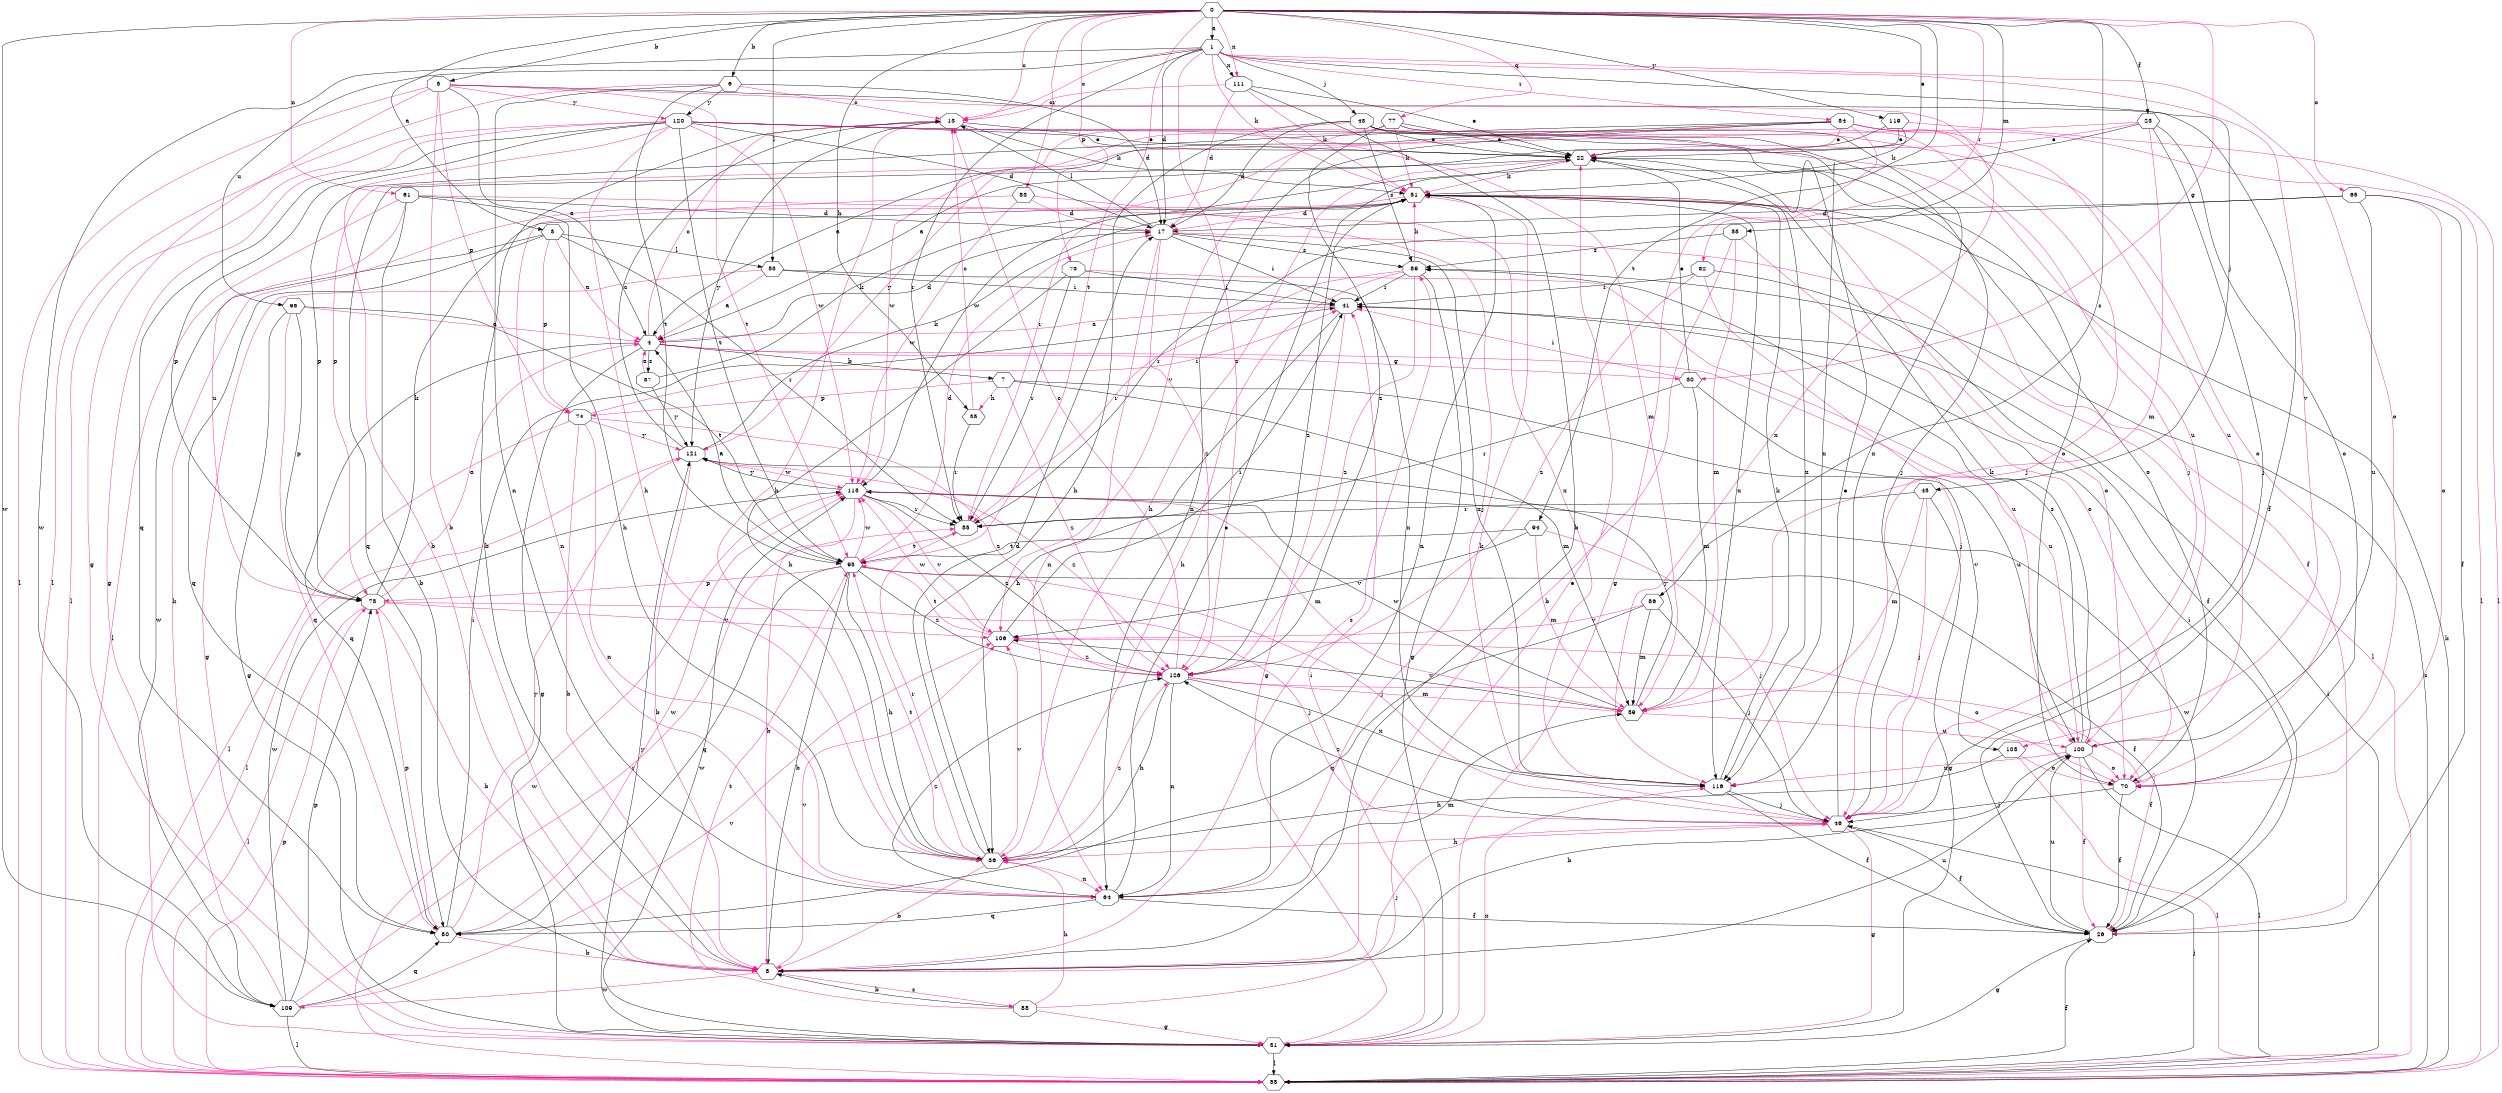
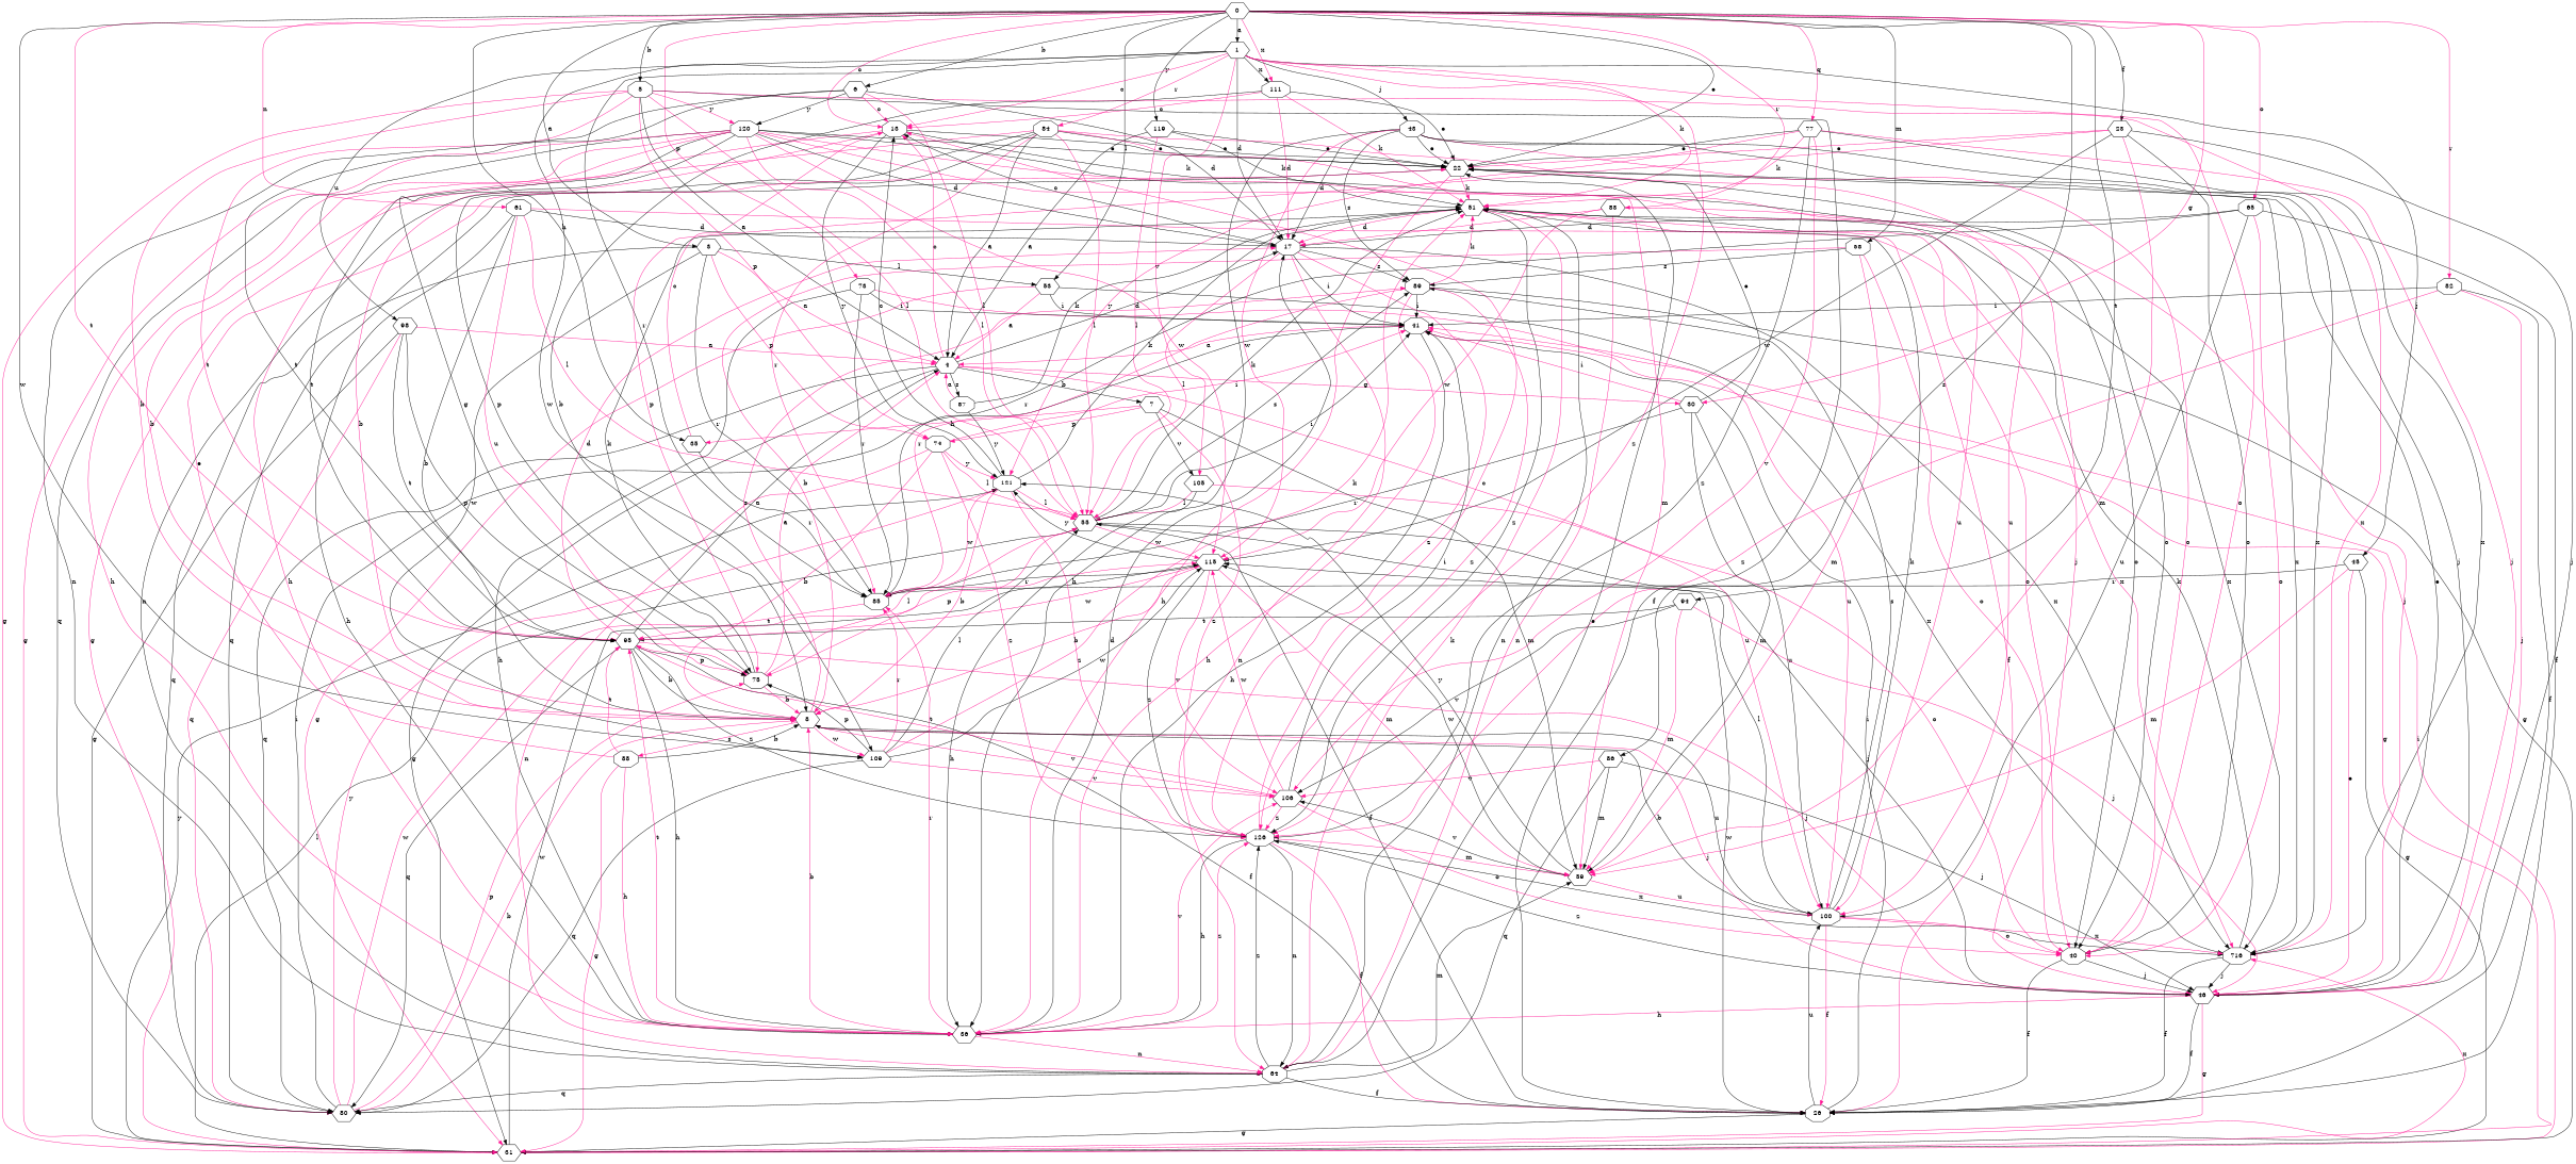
  strict digraph {
    node [shape=hexagon]
    edge [color=black]
    0
    1
    3
    5 [shape=octagon]
    6
    13 [shape=octagon]
    22
    23
    30
    35
    53
    58 [shape=octagon]
    61 [shape=octagon]
    65 [shape=octagon]
    73 [shape=octagon]
    77
    82 [shape=octagon]
    83
    86
    94
    95
    109
    111 [shape=octagon]
    119
    17 [shape=octagon]
    43 [shape=octagon]
    45
    51
-   70 [shape=octagon]
+   70 [shape=octagon label=40]
    84 [shape=octagon]
    85 [shape=octagon]
    98
    105
    126 [shape=octagon]
    4
    74 [shape=octagon]
    80
    31
    8
    26 [shape=octagon]
    55
-   116 [shape=octagon]
+   116 [shape=octagon label=716]
    120 [shape=octagon]
    64 [shape=octagon]
    36
    121 [shape=octagon]
    59
    46
    75 [shape=octagon]
    n50 [label=115]
    100 [shape=octagon]
    41 [shape=octagon]
    89 [shape=octagon]
    106
    7
    87 [shape=octagon]
    88 [shape=octagon]
    0 -> 1 [label=a]
    0 -> 3 [label=a]
    0 -> 5 [label=b]
    0 -> 6 [label=b]
    0 -> 13 [color=deeppink label=c]
    0 -> 22 [label=e]
    0 -> 23 [label=f]
    0 -> 30 [color=deeppink label=g]
    0 -> 35 [label=h]
    0 -> 53 [label=l]
    0 -> 58 [label=m]
    0 -> 61 [color=deeppink label=n]
    0 -> 65 [color=deeppink label=o]
    0 -> 73 [color=deeppink label=p]
    0 -> 77 [color=deeppink label=q]
    0 -> 82 [color=deeppink label=r]
    0 -> 83 [color=deeppink label=r]
    0 -> 86 [label=s]
    0 -> 94 [label=t]
    0 -> 95 [color=deeppink label=t]
    0 -> 109 [label=w]
    0 -> 111 [color=deeppink label=x]
    0 -> 119 [label=y]
    1 -> 13 [color=deeppink label=c]
    1 -> 109 [label=w]
    1 -> 111 [label=x]
    1 -> 17 [label=d]
    1 -> 43 [label=j]
    1 -> 45 [label=j]
    1 -> 51 [color=deeppink label=k]
    1 -> 70 [color=deeppink label=o]
    1 -> 84 [color=deeppink label=r]
    1 -> 85 [label=r]
    1 -> 98 [label=u]
    1 -> 105 [color=deeppink label=v]
    1 -> 126 [color=deeppink label=z]
    3 -> 53 [label=l]
    3 -> 109 [label=w]
    3 -> 85 [label=r]
    3 -> 4 [color=deeppink label=a]
    3 -> 74 [color=deeppink label=p]
    3 -> 80 [label=q]
    5 -> 95 [color=deeppink label=t]
    5 -> 4 [label=a]
    5 -> 74 [color=deeppink label=p]
    5 -> 31 [color=deeppink label=g]
    5 -> 8 [color=deeppink label=b]
    5 -> 26 [label=f]
    5 -> 55 [color=deeppink label=l]
    5 -> 116 [color=deeppink label=x]
    5 -> 120 [color=deeppink label=y]
    6 -> 13 [color=deeppink label=c]
    6 -> 95 [label=t]
    6 -> 17 [label=d]
    6 -> 55 [color=deeppink label=l]
    6 -> 120 [label=y]
    6 -> 64 [label=n]
    13 -> 22 [label=e]
    13 -> 51 [label=k]
-   13 -> 8 [label=b]
+   13 -> 8 [color=deeppink label=b]
    13 -> 36 [color=deeppink label=h]
    13 -> 121 [label=y]
    22 -> 51 [color=deeppink label=k]
    22 -> 70 [label=o]
    22 -> 80 [label=q]
    22 -> 116 [label=x]
    22 -> 36 [color=deeppink label=h]
    23 -> 22 [color=deeppink label=e]
    23 -> 70 [label=o]
    23 -> 59 [color=deeppink label=m]
    23 -> 46 [label=j]
    23 -> 75 [color=deeppink label=p]
    23 -> n50 [label=w]
    30 -> 22 [label=e]
    30 -> 85 [label=r]
    30 -> 59 [label=m]
    30 -> 100 [label=u]
    30 -> 41 [color=deeppink label=i]
    35 -> 13 [color=deeppink label=c]
    35 -> 85 [label=r]
    53 -> 4 [color=deeppink label=a]
    53 -> 31 [color=deeppink label=g]
    53 -> 116 [label=x]
    53 -> 41 [label=i]
    58 -> 70 [color=deeppink label=o]
    58 -> 8 [color=deeppink label=b]
    58 -> 59 [color=deeppink label=m]
    58 -> 89 [label=s]
    61 -> 17 [label=d]
    61 -> 8 [label=b]
    61 -> 55 [color=deeppink label=l]
    61 -> 116 [color=deeppink label=x]
    61 -> 36 [label=h]
    61 -> 75 [color=deeppink label=u]
    65 -> 17 [label=d]
    65 -> 70 [color=deeppink label=o]
    65 -> 85 [label=r]
    65 -> 26 [label=f]
    65 -> 100 [label=u]
    73 -> 85 [label=r]
    73 -> 36 [label=h]
    73 -> 100 [color=deeppink label=u]
    73 -> 41 [label=i]
    77 -> 22 [label=e]
    77 -> 51 [color=deeppink label=k]
    77 -> 126 [label=z]
    77 -> 116 [label=x]
    77 -> 121 [color=deeppink label=y]
    77 -> 46 [color=deeppink label=j]
    77 -> 106 [color=deeppink label=v]
    82 -> 126 [color=deeppink label=z]
    82 -> 26 [label=f]
    82 -> 46 [color=deeppink label=j]
    82 -> 41 [label=i]
    83 -> 17 [color=deeppink label=d]
    83 -> 64 [color=deeppink label=n]
    83 -> 46 [color=deeppink label=j]
    83 -> n50 [color=deeppink label=w]
    86 -> 80 [label=q]
    86 -> 59 [label=m]
    86 -> 46 [label=j]
    86 -> 106 [color=deeppink label=v]
    94 -> 95 [label=t]
    94 -> 59 [color=deeppink label=m]
    94 -> 46 [color=deeppink label=j]
    94 -> 106 [label=v]
    95 -> 17 [color=deeppink label=d]
    95 -> 126 [label=z]
    95 -> 4 [label=a]
    95 -> 80 [label=q]
    95 -> 8 [label=b]
    95 -> 26 [label=f]
    95 -> 36 [label=h]
    95 -> 46 [color=deeppink label=j]
    95 -> 75 [color=deeppink label=p]
    95 -> n50 [color=deeppink label=w]
    109 -> 51 [color=deeppink label=k]
    109 -> 85 [color=deeppink label=r]
    109 -> 80 [label=q]
    109 -> 55 [label=l]
    109 -> 75 [label=p]
    109 -> n50 [label=w]
    109 -> 106 [color=deeppink label=v]
    111 -> 13 [color=deeppink label=c]
    111 -> 22 [label=e]
    111 -> 17 [color=deeppink label=d]
    111 -> 51 [color=deeppink label=k]
    111 -> 8 [label=b]
    119 -> 22 [label=e]
    119 -> 51 [label=k]
    119 -> 4 [label=a]
    119 -> 55 [color=deeppink label=l]
-   17 -> 13 [label=l]
+   17 -> 13 [label=c]
    17 -> 126 [color=deeppink label=z]
    17 -> 55 [color=deeppink label=l]
    17 -> 116 [label=x]
    17 -> 64 [color=deeppink label=n]
    17 -> 41 [label=i]
    17 -> 89 [label=s]
    43 -> 22 [label=e]
    43 -> 17 [label=d]
    43 -> 70 [color=deeppink label=o]
    43 -> 116 [label=x]
    43 -> 36 [label=h]
    43 -> 46 [label=j]
    43 -> n50 [color=deeppink label=w]
    43 -> 89 [label=s]
    45 -> 85 [label=r]
    45 -> 31 [label=g]
    45 -> 59 [color=deeppink label=m]
-   45 -> 46 [color=deeppink label=j]
+   45 -> 46 [color=deeppink label=e]
    51 -> 17 [color=deeppink label=d]
    51 -> 70 [color=deeppink label=o]
    51 -> 126 [label=z]
    51 -> 26 [color=deeppink label=f]
    51 -> 116 [label=x]
    51 -> 64 [label=n]
    70 -> 26 [label=f]
    70 -> 46 [label=j]
-   84 -> 22 [color=deeppink label=e]
+   84 -> 22 [label=e]
    84 -> 85 [color=deeppink label=r]
    84 -> 4 [label=a]
    84 -> 31 [color=deeppink label=g]
    84 -> 55 [color=deeppink label=l]
    84 -> 64 [label=n]
    84 -> 46 [color=deeppink label=j]
    84 -> 75 [label=p]
    84 -> 100 [color=deeppink label=u]
    85 -> 95 [color=deeppink label=t]
    98 -> 95 [label=t]
    98 -> 4 [color=deeppink label=a]
    98 -> 80 [color=deeppink label=q]
    98 -> 31 [label=g]
    98 -> 75 [label=p]
    105 -> 70 [color=deeppink label=o]
    105 -> 55 [color=deeppink label=l]
    105 -> 36 [label=h]
    126 -> 13 [color=deeppink label=c]
    126 -> 26 [color=deeppink label=f]
    126 -> 116 [label=x]
    126 -> 64 [label=n]
    126 -> 36 [label=h]
    126 -> 59 [color=deeppink label=m]
    4 -> 13 [color=deeppink label=c]
    4 -> 30 [color=deeppink label=g]
    4 -> 17 [label=d]
    4 -> 80 [label=q]
    4 -> 31 [label=g]
    4 -> 100 [color=deeppink label=u]
    4 -> 7 [label=b]
    4 -> 87 [label=s]
    74 -> 126 [color=deeppink label=z]
    74 -> 8 [color=deeppink label=b]
    74 -> 55 [color=deeppink label=l]
    74 -> 64 [color=deeppink label=n]
    74 -> 121 [color=deeppink label=y]
    74 -> 41 [color=deeppink label=i]
    80 -> 8 [color=deeppink label=b]
    80 -> 121 [color=deeppink label=y]
    80 -> 75 [color=deeppink label=p]
    80 -> n50 [color=deeppink label=w]
    80 -> 41 [label=i]
    31 -> 55 [label=l]
    31 -> 116 [color=deeppink label=x]
    31 -> 121 [label=y]
    31 -> n50 [label=w]
    31 -> 41 [color=deeppink label=i]
    8 -> 109 [color=deeppink label=w]
    8 -> 46 [color=deeppink label=j]
    8 -> 100 [label=u]
    8 -> 89 [color=deeppink label=s]
    8 -> 106 [color=deeppink label=v]
    8 -> 88 [color=deeppink label=s]
    26 -> 31 [label=g]
    26 -> n50 [label=w]
    26 -> 100 [label=u]
    26 -> 41 [label=i]
    55 -> 51 [label=k]
    55 -> 26 [label=f]
    55 -> 46 [label=j]
    55 -> 75 [color=deeppink label=p]
    55 -> n50 [color=deeppink label=w]
    55 -> 41 [label=i]
    55 -> 89 [label=s]
    116 -> 51 [label=k]
    116 -> 26 [label=f]
    116 -> 46 [label=j]
    120 -> 22 [label=e]
    120 -> 95 [label=t]
    120 -> 17 [label=d]
    120 -> 70 [label=o]
    120 -> 80 [label=q]
    120 -> 31 [color=deeppink label=g]
    120 -> 8 [color=deeppink label=b]
    120 -> 55 [color=deeppink label=l]
    120 -> 36 [color=deeppink label=h]
    120 -> 59 [color=deeppink label=m]
-   120 -> 75 [label=p]
+   120 -> 75 [label=g]
    120 -> n50 [color=deeppink label=w]
    120 -> 100 [color=deeppink label=u]
    64 -> 22 [label=e]
    64 -> 51 [color=deeppink label=k]
    64 -> 126 [label=z]
    64 -> 80 [label=q]
    64 -> 26 [label=f]
    64 -> 59 [label=m]
    36 -> 95 [color=deeppink label=t]
    36 -> 17 [label=d]
    36 -> 85 [color=deeppink label=r]
    36 -> 126 [color=deeppink label=z]
    36 -> 8 [color=deeppink label=b]
    36 -> 64 [color=deeppink label=n]
    36 -> 106 [color=deeppink label=v]
    121 -> 13 [label=c]
    121 -> 51 [label=k]
    121 -> 126 [color=deeppink label=z]
    121 -> 8 [color=deeppink label=b]
    121 -> 55 [color=deeppink label=l]
-   121 -> n50 [color=deeppink label=w]
+   121 -> 85 [color=deeppink label=w]
    59 -> 121 [label=y]
    59 -> n50 [label=w]
    59 -> 100 [color=deeppink label=u]
    59 -> 106 [label=v]
    46 -> 22 [label=e]
    46 -> 126 [label=z]
    46 -> 31 [color=deeppink label=g]
    46 -> 26 [label=f]
    46 -> 36 [color=deeppink label=h]
    75 -> 51 [label=k]
    75 -> 4 [color=deeppink label=a]
    75 -> 8 [color=deeppink label=b]
    75 -> 55 [color=deeppink label=l]
-   75 -> 46 [color=deeppink label=j]
-   75 -> 106 [color=deeppink label=v]
    n50 -> 85 [label=r]
    n50 -> 126 [label=z]
    n50 -> 8 [color=deeppink label=b]
    n50 -> 121 [label=y]
    n50 -> 59 [color=deeppink label=m]
    n50 -> 106 [color=deeppink label=v]
    100 -> 51 [label=k]
    100 -> 70 [color=deeppink label=o]
    100 -> 8 [label=b]
    100 -> 26 [color=deeppink label=f]
    100 -> 55 [label=l]
    100 -> 116 [color=deeppink label=x]
    100 -> 89 [label=s]
    41 -> 4 [color=deeppink label=a]
    41 -> 31 [color=deeppink label=g]
    41 -> 36 [label=h]
    89 -> 51 [color=deeppink label=k]
    89 -> 85 [color=deeppink label=r]
    89 -> 126 [color=deeppink label=z]
    89 -> 31 [label=g]
    89 -> 36 [color=deeppink label=h]
    89 -> 41 [label=i]
    106 -> 95 [color=deeppink label=t]
    106 -> 70 [color=deeppink label=o]
    106 -> 126 [color=deeppink label=z]
    106 -> n50 [color=deeppink label=w]
    106 -> 41 [label=i]
    7 -> 35 [color=deeppink label=h]
    7 -> 105 [label=v]
    7 -> 126 [color=deeppink label=z]
    7 -> 74 [color=deeppink label=p]
    7 -> 59 [label=m]
    87 -> 51 [label=k]
    87 -> 4 [color=deeppink label=a]
    87 -> 121 [label=y]
    88 -> 22 [color=deeppink label=e]
    88 -> 95 [color=deeppink label=t]
    88 -> 31 [color=deeppink label=g]
    88 -> 8 [label=b]
    88 -> 36 [color=deeppink label=h]
  }
